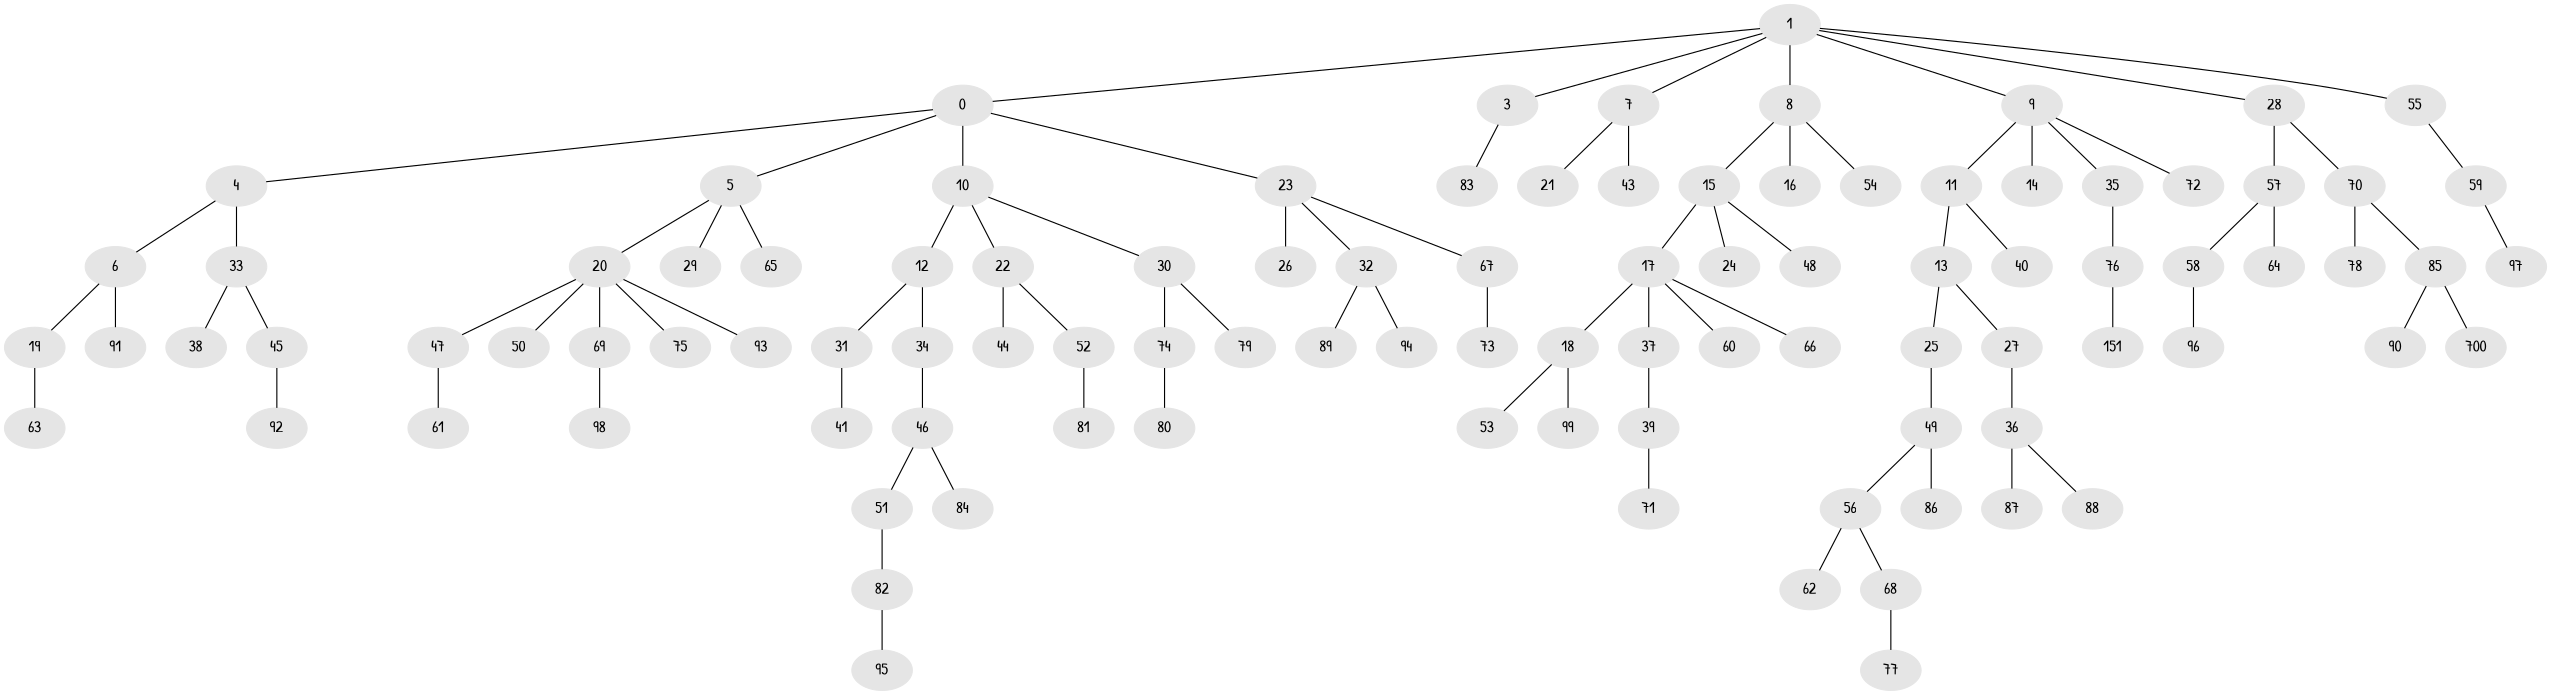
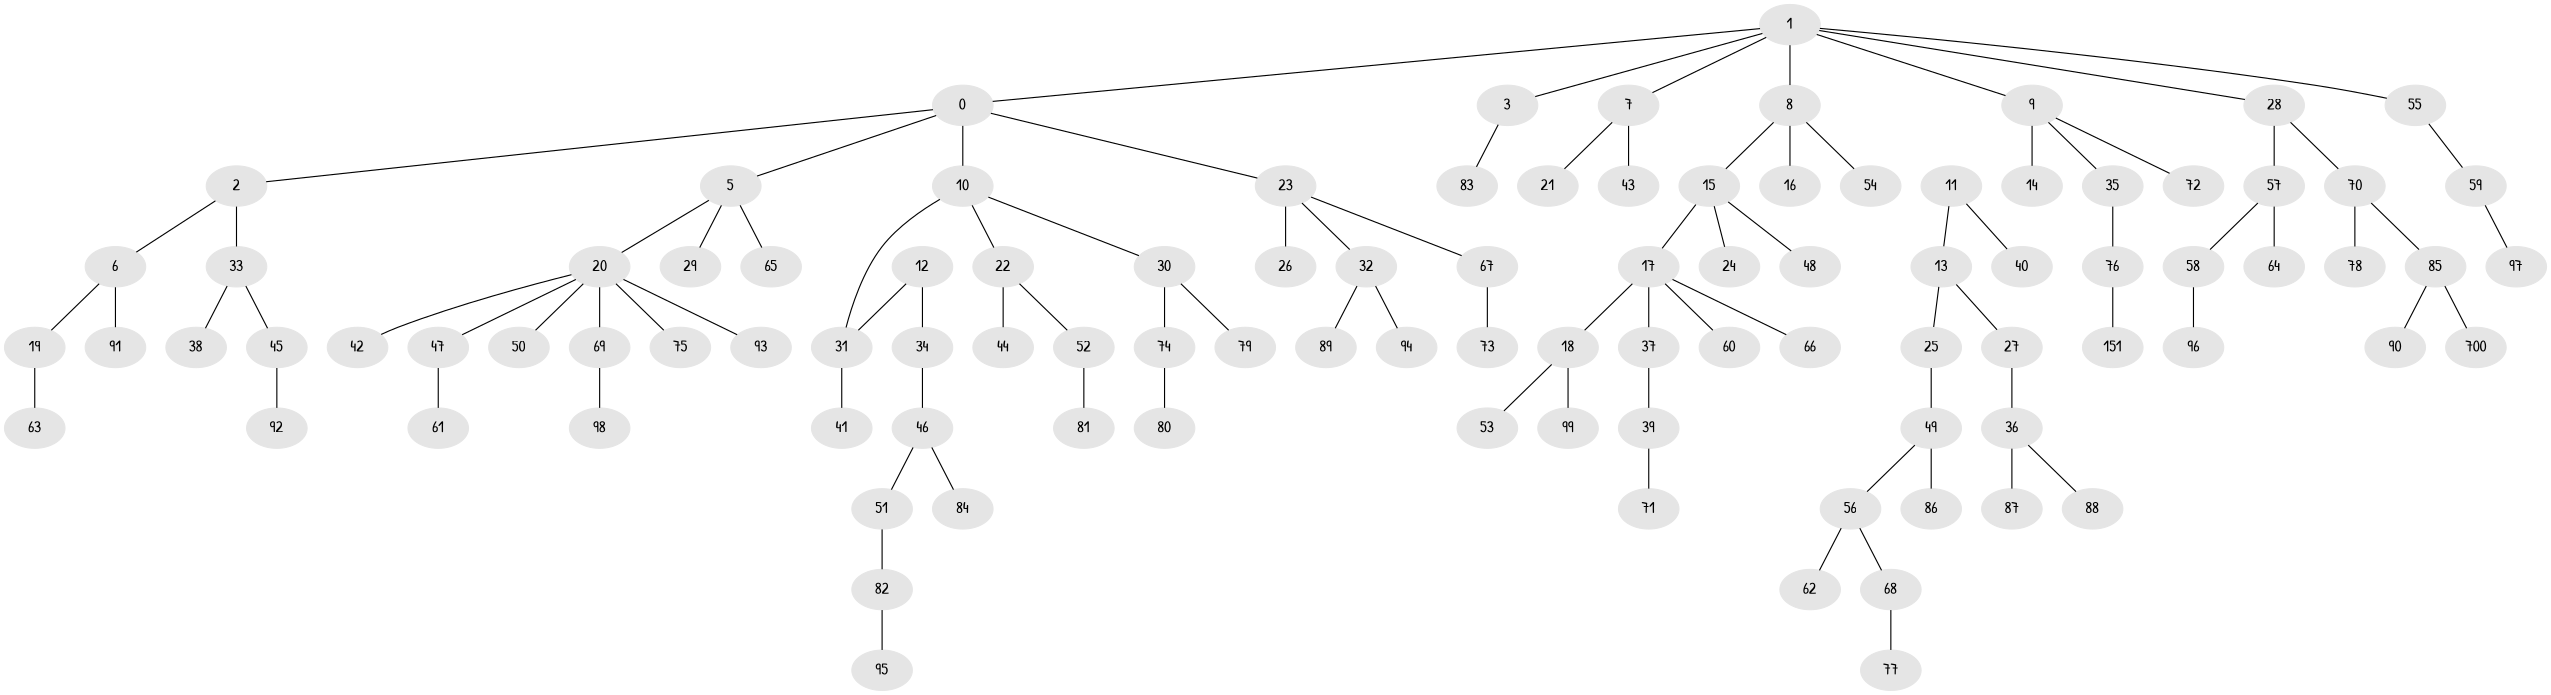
  graph {
    fontname="Patrick Hand"
    node [color=gray90 fontname="Patrick Hand" style=filled]
    edge [fontname="Patrick Hand"]
    n1 [label=0]
    1
    3
    7
    8
    9
    28
    55
-   4
+   4 [label=2]
    5
    10
    23
    83
    21
    43
    15
    16
    54
    11
    14
    35
    72
    57
    70
    59
    6
    33
    20
    29
    65
    12
    22
    30
    26
    32
    67
    19
    91
    38
    45
+   42
    47
    50
    69
    75
    93
    31
    41
    63
    17
    24
    48
    13
    40
    76
    34
    44
    52
    74
    79
    25
    27
    46
    49
    36
    18
    37
    60
    66
    53
    99
    39
    61
    98
    81
    89
    94
    73
    56
    86
    87
    88
    58
    64
    78
    85
    80
    92
    51
    84
    n91 [label=151]
    71
    82
    62
    68
    95
    97
    77
    96
    90
    n101 [label=700]
    n1 -- 4
    n1 -- 5
    n1 -- 10
    n1 -- 23
    1 -- n1
    1 -- 3
    1 -- 7
    1 -- 8
    1 -- 9
    1 -- 28
    1 -- 55
    3 -- 83
    7 -- 21
    7 -- 43
    8 -- 15
    8 -- 16
    8 -- 54
-   9 -- 11
    9 -- 14
    9 -- 35
    9 -- 72
    28 -- 57
    28 -- 70
    55 -- 59
    4 -- 6
    4 -- 33
    5 -- 20
    5 -- 29
    5 -- 65
-   10 -- 12
+   10 -- 31
    10 -- 22
    10 -- 30
    23 -- 26
    23 -- 32
    23 -- 67
    15 -- 17
    15 -- 24
    15 -- 48
    11 -- 13
    11 -- 40
    35 -- 76
    57 -- 58
    57 -- 64
    70 -- 78
    70 -- 85
    59 -- 97
    6 -- 19
    6 -- 91
    33 -- 38
    33 -- 45
+   20 -- 42
    20 -- 47
    20 -- 50
    20 -- 69
    20 -- 75
    20 -- 93
    12 -- 31
    12 -- 34
    22 -- 44
    22 -- 52
    30 -- 74
    30 -- 79
    32 -- 89
    32 -- 94
    67 -- 73
    19 -- 63
    45 -- 92
    47 -- 61
    69 -- 98
    31 -- 41
    17 -- 18
    17 -- 37
    17 -- 60
    17 -- 66
    13 -- 25
    13 -- 27
    76 -- n91
    34 -- 46
    52 -- 81
    74 -- 80
    25 -- 49
    27 -- 36
    46 -- 51
    46 -- 84
    49 -- 56
    49 -- 86
    36 -- 87
    36 -- 88
    18 -- 53
    18 -- 99
    37 -- 39
    39 -- 71
    56 -- 62
    56 -- 68
    58 -- 96
    85 -- 90
    85 -- n101
    51 -- 82
    82 -- 95
    68 -- 77
  }
